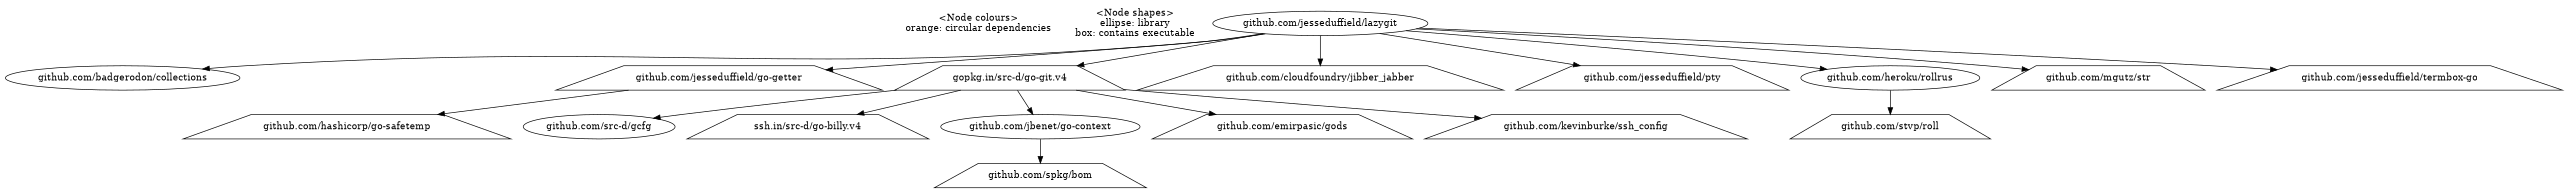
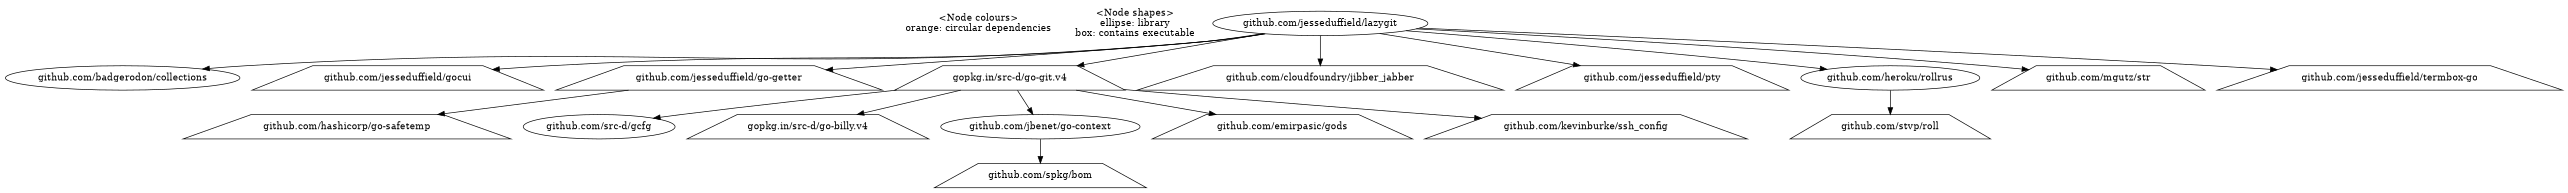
  digraph {
    node [shape=trapezium]
    n1 [label="<Node colours>\norange: circular dependencies" shape=none]
    n2 [label="<Node shapes>\nellipse: library\nbox: contains executable" shape=none]
    n3 [label="github.com/spkg/bom"]
    n4 [label="github.com/badgerodon/collections" shape=ellipse]
    n5 [label="github.com/src-d/gcfg" shape=ellipse]
-   n6 [label="ssh.in/src-d/go-billy.v4"]
+   n6 [label="gopkg.in/src-d/go-billy.v4"]
    n7 [label="github.com/jbenet/go-context" shape=ellipse]
+   n8 [label="github.com/jesseduffield/gocui"]
    n9 [label="github.com/emirpasic/gods"]
    n10 [label="github.com/jesseduffield/go-getter"]
    n11 [label="github.com/hashicorp/go-safetemp"]
    n12 [label="gopkg.in/src-d/go-git.v4"]
    n13 [label="github.com/kevinburke/ssh_config"]
    n14 [label="github.com/cloudfoundry/jibber_jabber"]
    n15 [label="github.com/jesseduffield/lazygit" shape=ellipse]
    n16 [label="github.com/jesseduffield/pty"]
    n17 [label="github.com/heroku/rollrus" shape=ellipse]
    n18 [label="github.com/mgutz/str"]
    n19 [label="github.com/jesseduffield/termbox-go"]
    n20 [label="github.com/stvp/roll"]
    n7 -> n3
    n10 -> n11
    n12 -> n5
    n12 -> n6
    n12 -> n7
    n12 -> n9
    n12 -> n13
    n15 -> n4
+   n15 -> n8
    n15 -> n10
    n15 -> n12
    n15 -> n14
    n15 -> n16
    n15 -> n17
    n15 -> n18
    n15 -> n19
    n17 -> n20
  }
